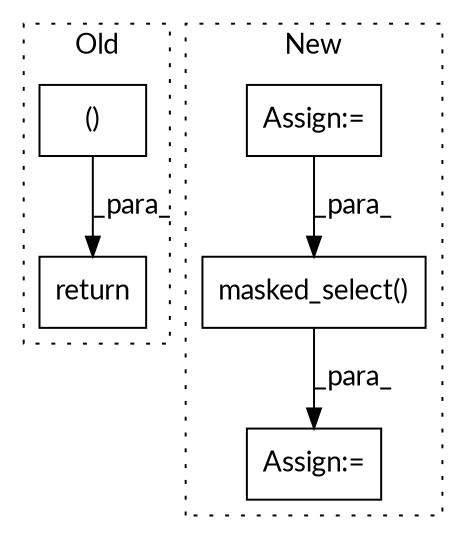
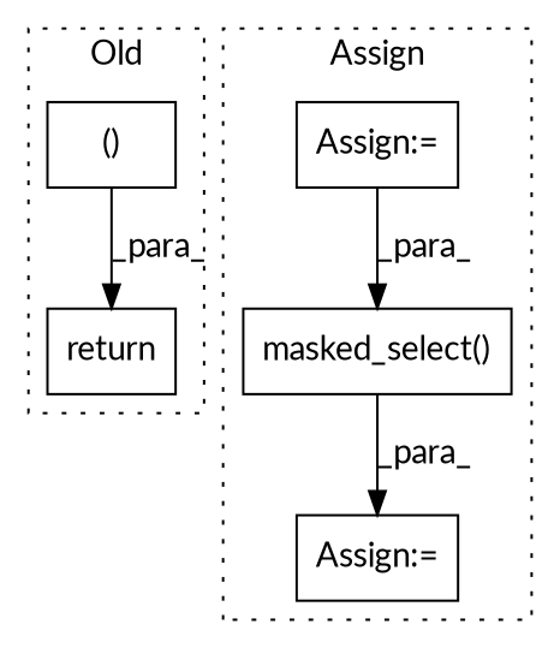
  digraph {
    fontname=Lato
    node [a=68 l=3 shape=box fontname=Lato]
    edge [fontname=Lato]
    n1 [a=54 l=27 label="()" s=8592]
    n2 [a=93 l=7 label=return s=8557]
    n3 [a=75 l="20,1" label="masked_select()" s="8366,8411"]
    n4 [label="Assign:=" s=8224]
    n5 [label="Assign:=" s=8363]
    subgraph cluster_1 {
      label=Old
      style=dotted
      n1
      n2
    }
    subgraph cluster_2 {
-     label=New
+     label=Assign
      style=dotted
      n3
      n4
      n5
    }
    n1 -> n2 [label=_para_]
    n3 -> n5 [label=_para_]
    n4 -> n3 [label=_para_]
  }
